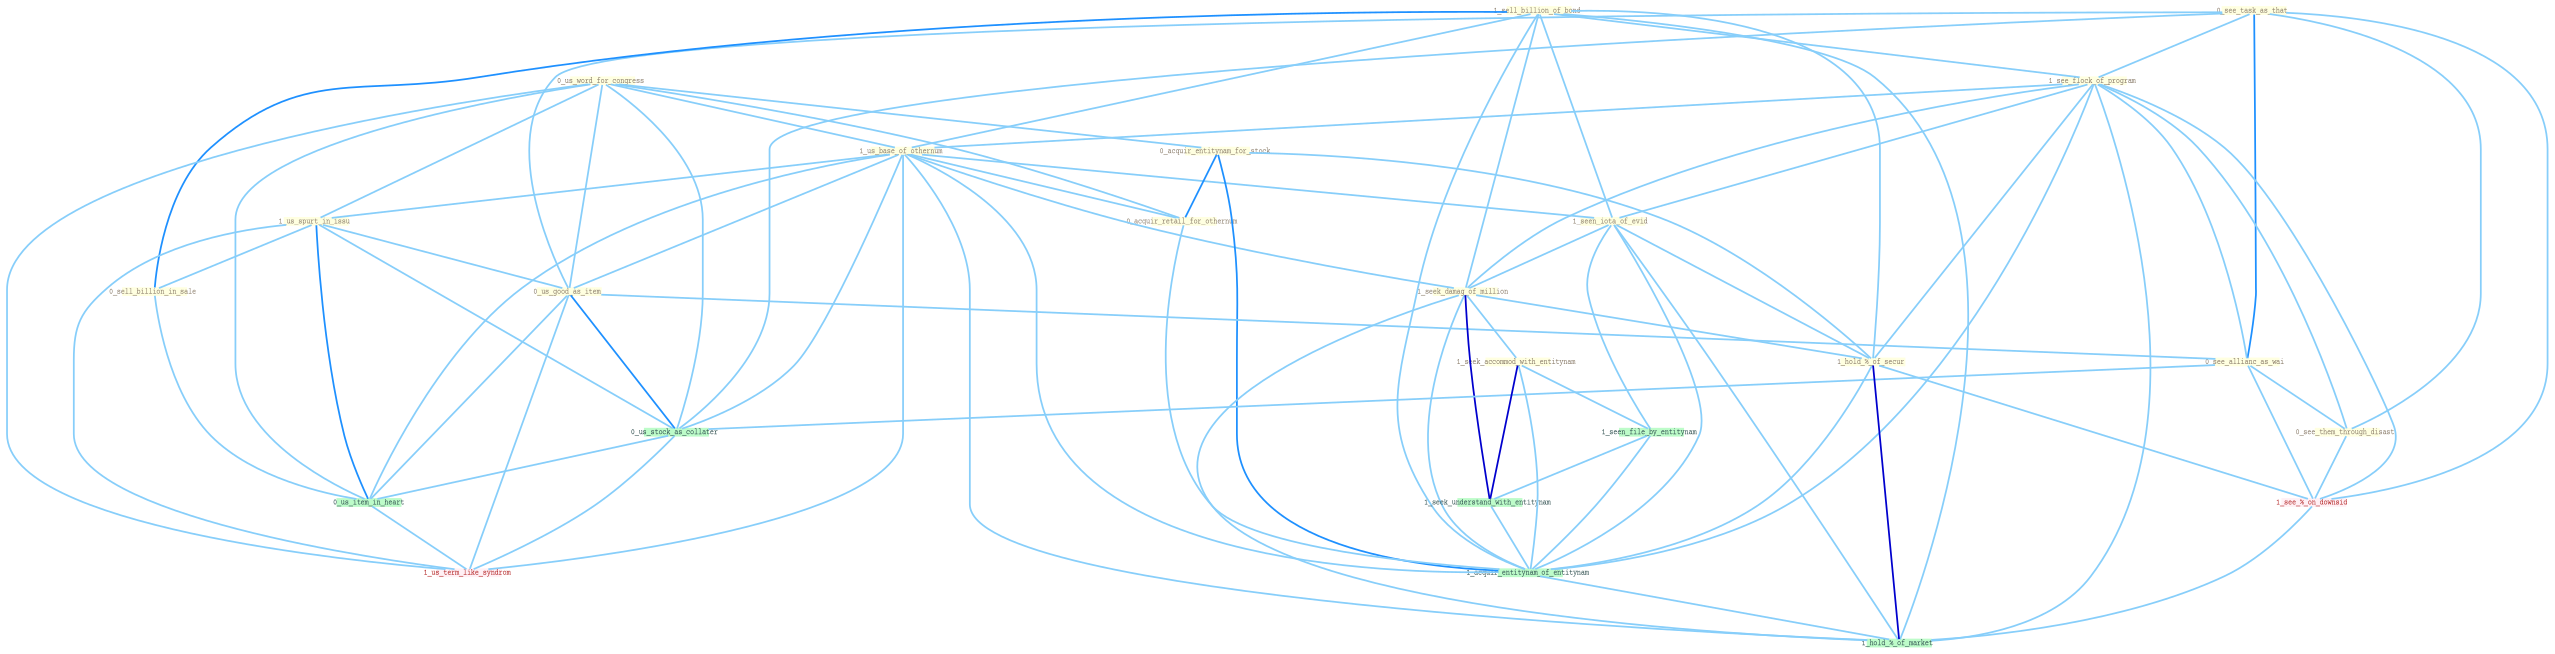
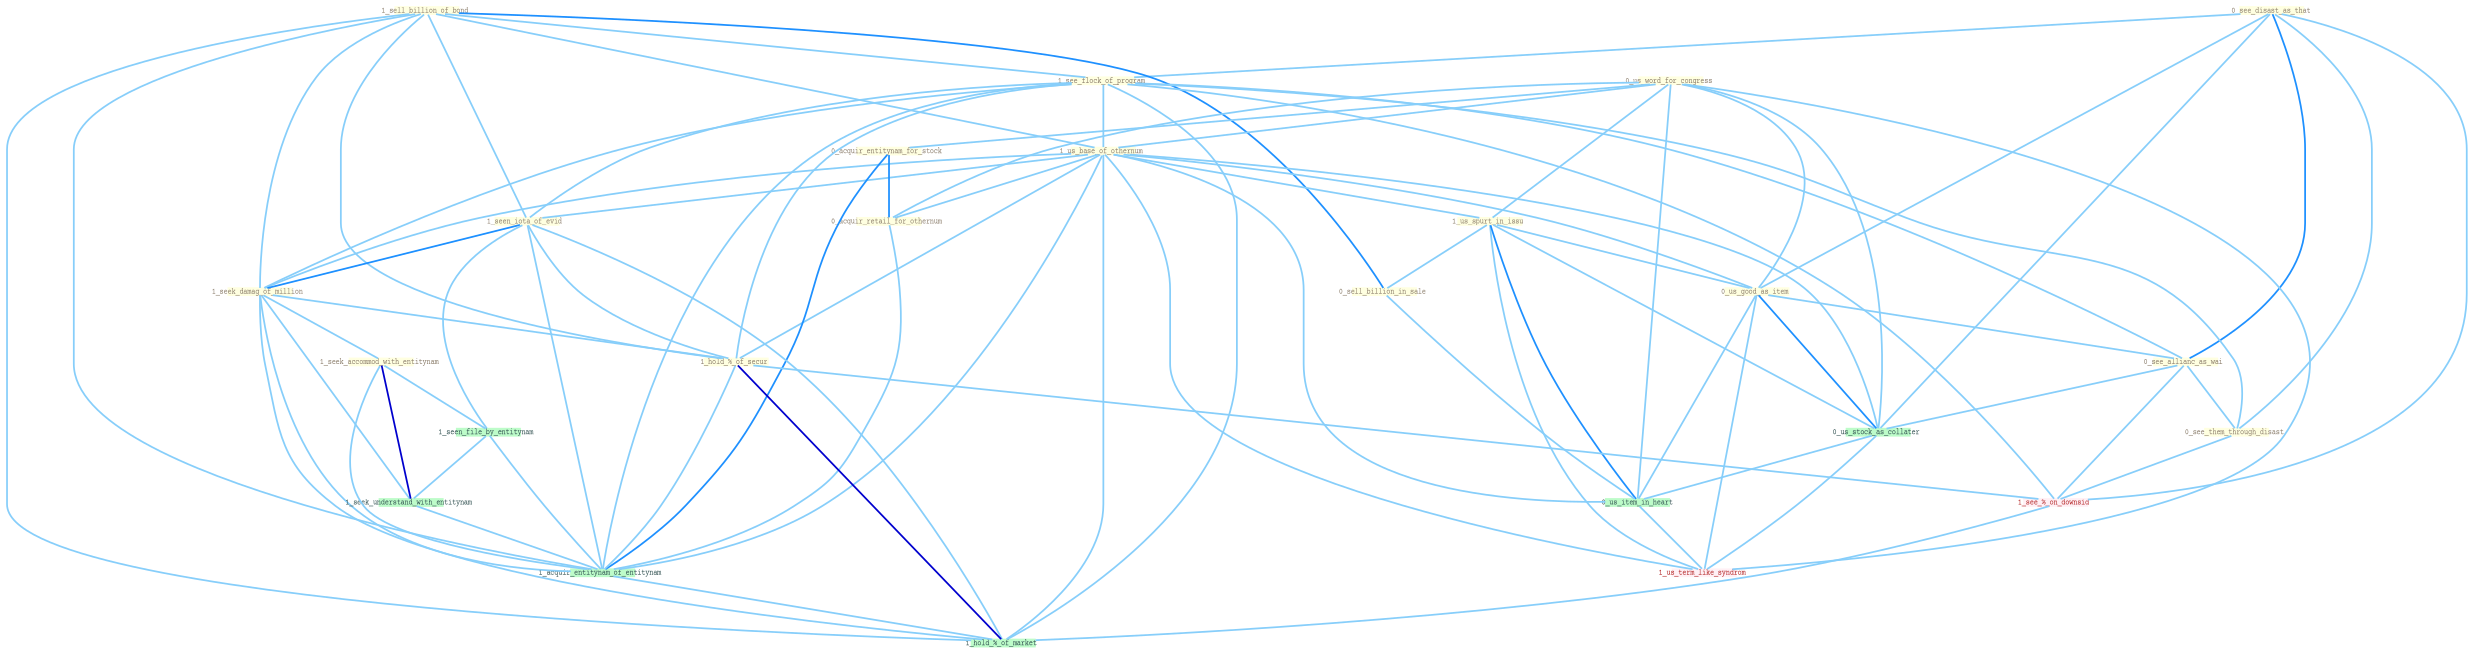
  graph {
    fontname="Courier Prime"
    node [color="#ffffe0" fixedsize=true fontcolor="#8b7d6b" fontname="Courier Prime" fontsize=4 shape=polygon style=filled]
    edge [color="#87cefa" fontname="Courier Prime" w=1]
-   "0_see_task_as_that " [height=.06 width=.5]
+   "0_see_task_as_that " [height=.06 width=.5 label="0_see_disast_as_that"]
    "1_sell_billion_of_bond " [height=.06 width=.5]
    "0_us_word_for_congress " [height=.06 width=.5]
    "1_see_flock_of_program " [height=.06 width=.5]
    "1_us_base_of_othernum " [height=.06 width=.5]
    "1_us_spurt_in_issu " [height=.06 width=.5]
    "0_acquir_entitynam_for_stock " [height=.06 width=.5]
    "1_seen_iota_of_evid " [height=.06 width=.5]
    "0_sell_billion_in_sale " [height=.06 width=.5]
    "0_us_good_as_item " [height=.06 width=.5]
    "1_seek_damag_of_million " [height=.06 width=.5]
    "0_see_allianc_as_wai " [height=.06 width=.5]
    "0_acquir_retail_for_othernum " [height=.06 width=.5]
    "1_hold_%_of_secur " [height=.06 width=.5]
    "1_seek_accommod_with_entitynam " [height=.06 width=.5]
    "0_see_them_through_disast " [height=.06 width=.5]
    "1_see_%_on_downsid " [color="#fff0f5" fontcolor="#b22222" height=.06 width=.5]
    "1_us_term_like_syndrom " [color="#fff0f5" fontcolor="#b22222" height=.06 width=.5]
    "0_us_stock_as_collater " [color="#BDFCC9" fontcolor="#2f4f4f" height=.06 width=.5]
    "1_acquir_entitynam_of_entitynam " [color="#BDFCC9" fontcolor="#2f4f4f" height=.06 width=.5]
    "1_hold_%_of_market " [color="#BDFCC9" fontcolor="#2f4f4f" height=.06 width=.5]
    n22 [color="#BDFCC9" fontcolor="#2f4f4f" height=.06 label="0_us_item_in_heart" width=.5]
    "1_seen_file_by_entitynam " [color="#BDFCC9" fontcolor="#2f4f4f" height=.06 width=.5]
    "1_seek_understand_with_entitynam " [color="#BDFCC9" fontcolor="#2f4f4f" height=.06 width=.5]
    subgraph sub_1 {
      "0_see_task_as_that "
      "1_sell_billion_of_bond "
      "0_us_word_for_congress "
      "1_see_flock_of_program "
      "1_us_base_of_othernum "
      "1_us_spurt_in_issu "
      "0_acquir_entitynam_for_stock "
      "1_seen_iota_of_evid "
      "0_sell_billion_in_sale "
      "0_us_good_as_item "
      "1_seek_damag_of_million "
      "0_see_allianc_as_wai "
      "0_acquir_retail_for_othernum "
      "1_hold_%_of_secur "
      "1_seek_accommod_with_entitynam "
      "0_see_them_through_disast "
    }
    subgraph sub_2 {
      "1_see_%_on_downsid "
      "1_us_term_like_syndrom "
    }
    "0_see_task_as_that " -- "1_see_flock_of_program "
    "0_see_task_as_that " -- "0_us_good_as_item "
    "0_see_task_as_that " -- "0_see_allianc_as_wai " [color="#1e90ff" w=2]
    "0_see_task_as_that " -- "0_see_them_through_disast "
    "0_see_task_as_that " -- "1_see_%_on_downsid "
    "0_see_task_as_that " -- "0_us_stock_as_collater "
    "1_sell_billion_of_bond " -- "1_see_flock_of_program "
    "1_sell_billion_of_bond " -- "1_us_base_of_othernum "
    "1_sell_billion_of_bond " -- "1_seen_iota_of_evid "
    "1_sell_billion_of_bond " -- "0_sell_billion_in_sale " [color="#1e90ff" w=2]
    "1_sell_billion_of_bond " -- "1_seek_damag_of_million "
    "1_sell_billion_of_bond " -- "1_hold_%_of_secur "
    "1_sell_billion_of_bond " -- "1_acquir_entitynam_of_entitynam "
    "1_sell_billion_of_bond " -- "1_hold_%_of_market "
    "0_us_word_for_congress " -- "1_us_base_of_othernum "
    "0_us_word_for_congress " -- "1_us_spurt_in_issu "
    "0_us_word_for_congress " -- "0_acquir_entitynam_for_stock "
    "0_us_word_for_congress " -- "0_us_good_as_item "
    "0_us_word_for_congress " -- "0_acquir_retail_for_othernum "
    "0_us_word_for_congress " -- "1_us_term_like_syndrom "
    "0_us_word_for_congress " -- "0_us_stock_as_collater "
    "0_us_word_for_congress " -- n22
    "1_see_flock_of_program " -- "1_us_base_of_othernum "
    "1_see_flock_of_program " -- "1_seen_iota_of_evid "
    "1_see_flock_of_program " -- "1_seek_damag_of_million "
    "1_see_flock_of_program " -- "0_see_allianc_as_wai "
    "1_see_flock_of_program " -- "1_hold_%_of_secur "
    "1_see_flock_of_program " -- "0_see_them_through_disast "
    "1_see_flock_of_program " -- "1_see_%_on_downsid "
    "1_see_flock_of_program " -- "1_acquir_entitynam_of_entitynam "
    "1_see_flock_of_program " -- "1_hold_%_of_market "
    "1_us_base_of_othernum " -- "1_us_spurt_in_issu "
    "1_us_base_of_othernum " -- "1_seen_iota_of_evid "
    "1_us_base_of_othernum " -- "0_us_good_as_item "
    "1_us_base_of_othernum " -- "1_seek_damag_of_million "
    "1_us_base_of_othernum " -- "0_acquir_retail_for_othernum "
-   "0_acquir_entitynam_for_stock " -- "1_hold_%_of_secur "
+   "1_us_base_of_othernum " -- "1_hold_%_of_secur "
    "1_us_base_of_othernum " -- "1_us_term_like_syndrom "
    "1_us_base_of_othernum " -- "0_us_stock_as_collater "
    "1_us_base_of_othernum " -- "1_acquir_entitynam_of_entitynam "
    "1_us_base_of_othernum " -- "1_hold_%_of_market "
    "1_us_base_of_othernum " -- n22
    "1_us_spurt_in_issu " -- "0_sell_billion_in_sale "
    "1_us_spurt_in_issu " -- "0_us_good_as_item "
    "1_us_spurt_in_issu " -- "1_us_term_like_syndrom "
    "1_us_spurt_in_issu " -- "0_us_stock_as_collater "
    "1_us_spurt_in_issu " -- n22 [color="#1e90ff" w=2]
    "0_acquir_entitynam_for_stock " -- "0_acquir_retail_for_othernum " [color="#1e90ff" w=2]
    "0_acquir_entitynam_for_stock " -- "1_acquir_entitynam_of_entitynam " [color="#1e90ff" w=2]
-   "1_seen_iota_of_evid " -- "1_seek_damag_of_million "
+   "1_seen_iota_of_evid " -- "1_seek_damag_of_million " [color="#1e90ff"]
    "1_seen_iota_of_evid " -- "1_hold_%_of_secur "
    "1_seen_iota_of_evid " -- "1_acquir_entitynam_of_entitynam "
    "1_seen_iota_of_evid " -- "1_hold_%_of_market "
    "1_seen_iota_of_evid " -- "1_seen_file_by_entitynam "
    "0_sell_billion_in_sale " -- n22
    "0_us_good_as_item " -- "0_see_allianc_as_wai "
    "0_us_good_as_item " -- "1_us_term_like_syndrom "
    "0_us_good_as_item " -- "0_us_stock_as_collater " [color="#1e90ff" w=2]
    "0_us_good_as_item " -- n22
    "1_seek_damag_of_million " -- "1_hold_%_of_secur "
    "1_seek_damag_of_million " -- "1_seek_accommod_with_entitynam "
    "1_seek_damag_of_million " -- "1_acquir_entitynam_of_entitynam "
    "1_seek_damag_of_million " -- "1_hold_%_of_market "
-   "1_seek_damag_of_million " -- "1_seek_understand_with_entitynam " [color="#0000cd"]
+   "1_seek_damag_of_million " -- "1_seek_understand_with_entitynam "
    "0_see_allianc_as_wai " -- "0_see_them_through_disast "
    "0_see_allianc_as_wai " -- "1_see_%_on_downsid "
    "0_see_allianc_as_wai " -- "0_us_stock_as_collater "
    "0_acquir_retail_for_othernum " -- "1_acquir_entitynam_of_entitynam "
    "1_hold_%_of_secur " -- "1_see_%_on_downsid "
    "1_hold_%_of_secur " -- "1_acquir_entitynam_of_entitynam "
    "1_hold_%_of_secur " -- "1_hold_%_of_market " [color="#0000cd" w=3]
    "1_seek_accommod_with_entitynam " -- "1_acquir_entitynam_of_entitynam "
    "1_seek_accommod_with_entitynam " -- "1_seen_file_by_entitynam "
    "1_seek_accommod_with_entitynam " -- "1_seek_understand_with_entitynam " [color="#0000cd" w=3]
    "0_see_them_through_disast " -- "1_see_%_on_downsid "
    "1_see_%_on_downsid " -- "1_hold_%_of_market "
    "0_us_stock_as_collater " -- "1_us_term_like_syndrom "
    "0_us_stock_as_collater " -- n22
    "1_acquir_entitynam_of_entitynam " -- "1_hold_%_of_market "
    n22 -- "1_us_term_like_syndrom "
    "1_seen_file_by_entitynam " -- "1_acquir_entitynam_of_entitynam "
    "1_seen_file_by_entitynam " -- "1_seek_understand_with_entitynam "
    "1_seek_understand_with_entitynam " -- "1_acquir_entitynam_of_entitynam "
  }
